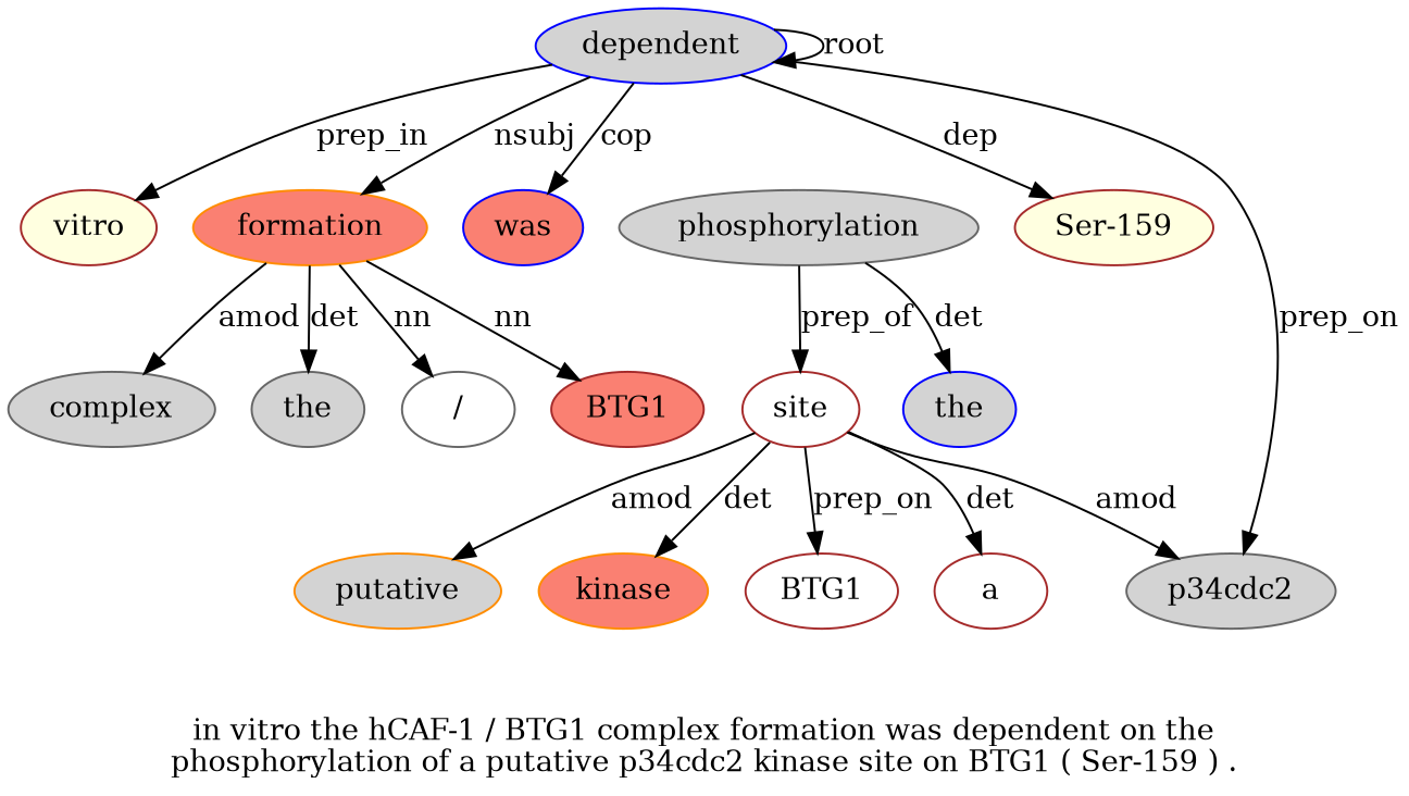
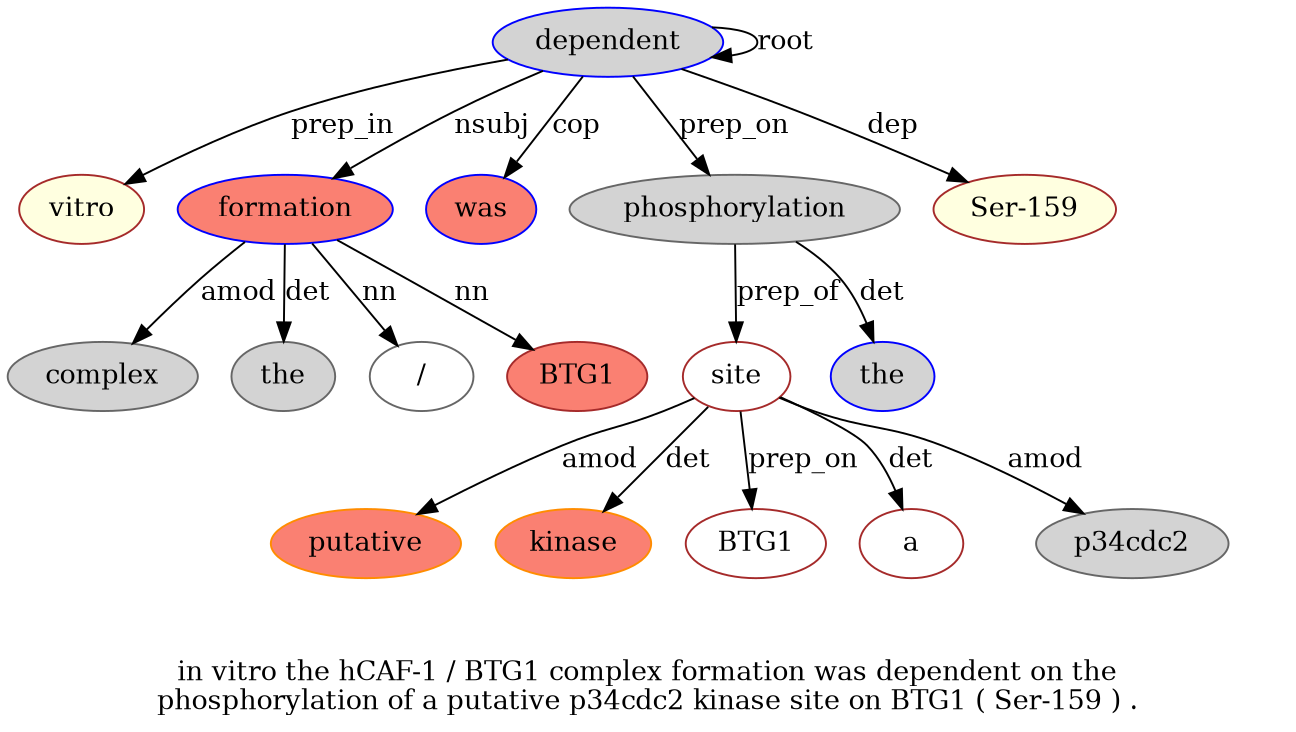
  digraph {
    label="in vitro the hCAF-1 / BTG1 complex formation was dependent on the\nphosphorylation of a putative p34cdc2 kinase site on BTG1 ( Ser-159 ) ."
    node [color=brown fillcolor=lightgrey style=filled]
    n1 [color=blue label=dependent]
    n2 [fillcolor=lightyellow label=vitro]
-   n3 [color=darkorange fillcolor=salmon label=formation]
+   n3 [color=blue fillcolor=salmon label=formation]
    n4 [color=blue fillcolor=salmon label=was]
    n5 [color=gray40 label=phosphorylation]
    n6 [fillcolor=lightyellow label="Ser-159"]
    n7 [color=gray40 label=the]
    n8 [color=gray40 fillcolor=white label="/"]
    n9 [fillcolor=salmon label=BTG1]
    n10 [color=gray40 label=complex]
    n11 [color=blue label=the]
    n12 [fillcolor=white label=site]
    n13 [fillcolor=white label=a]
-   n14 [color=darkorange label=putative]
+   n14 [color=darkorange fillcolor=salmon label=putative]
    n15 [color=gray40 label=p34cdc2]
    n16 [color=darkorange fillcolor=salmon label=kinase]
    n17 [fillcolor=white label=BTG1]
    n1 -> n1 [label=root]
    n1 -> n2 [label=prep_in]
    n1 -> n3 [label=nsubj]
    n1 -> n4 [label=cop]
-   n1 -> n15 [label=prep_on]
+   n1 -> n5 [label=prep_on]
    n1 -> n6 [label=dep]
    n3 -> n7 [label=det]
    n3 -> n8 [label=nn]
    n3 -> n9 [label=nn]
    n3 -> n10 [label=amod]
    n5 -> n11 [label=det]
    n5 -> n12 [label=prep_of]
    n12 -> n13 [label=det]
    n12 -> n14 [label=amod]
    n12 -> n15 [label=amod]
    n12 -> n16 [label=det]
    n12 -> n17 [label=prep_on]
  }
